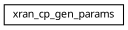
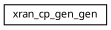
  digraph {
    rankdir=LR
    fontname="Noto Sans"
-   n1 [color=black fillcolor=white fontname="Noto Sans" fontsize=10 height=0.2 label=xran_cp_gen_params shape=record style=filled width=0.4]
+   n1 [color=black fillcolor=white fontname="Noto Sans" fontsize=10 height=0.2 label=xran_cp_gen_gen shape=record style=filled width=0.4]
  }
